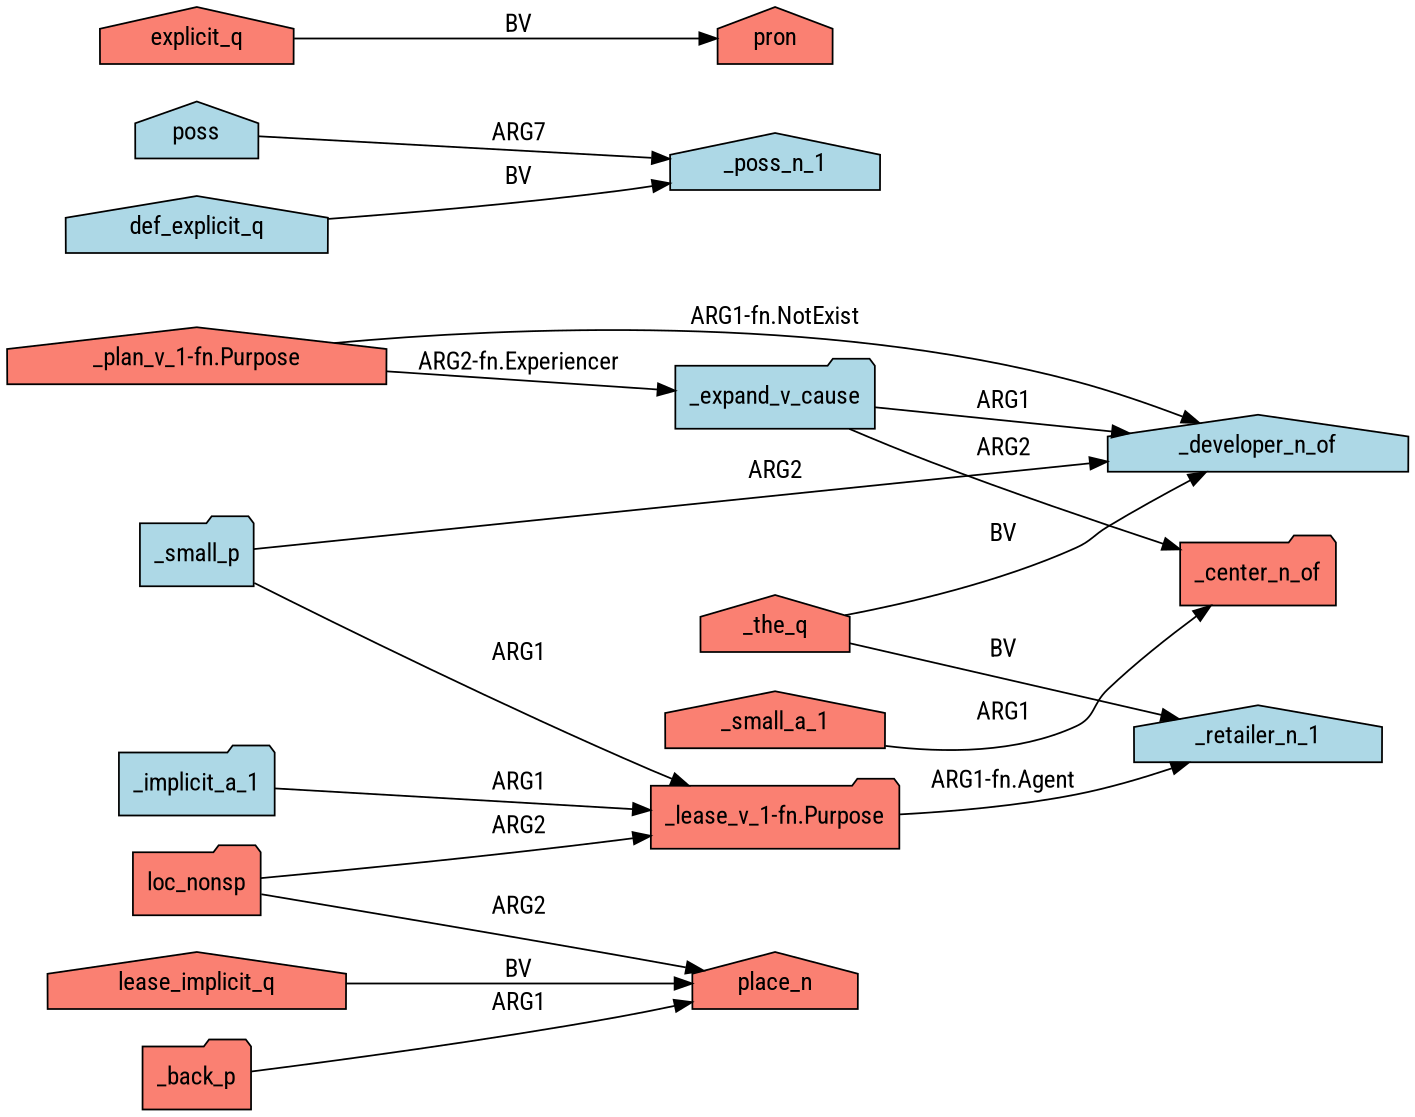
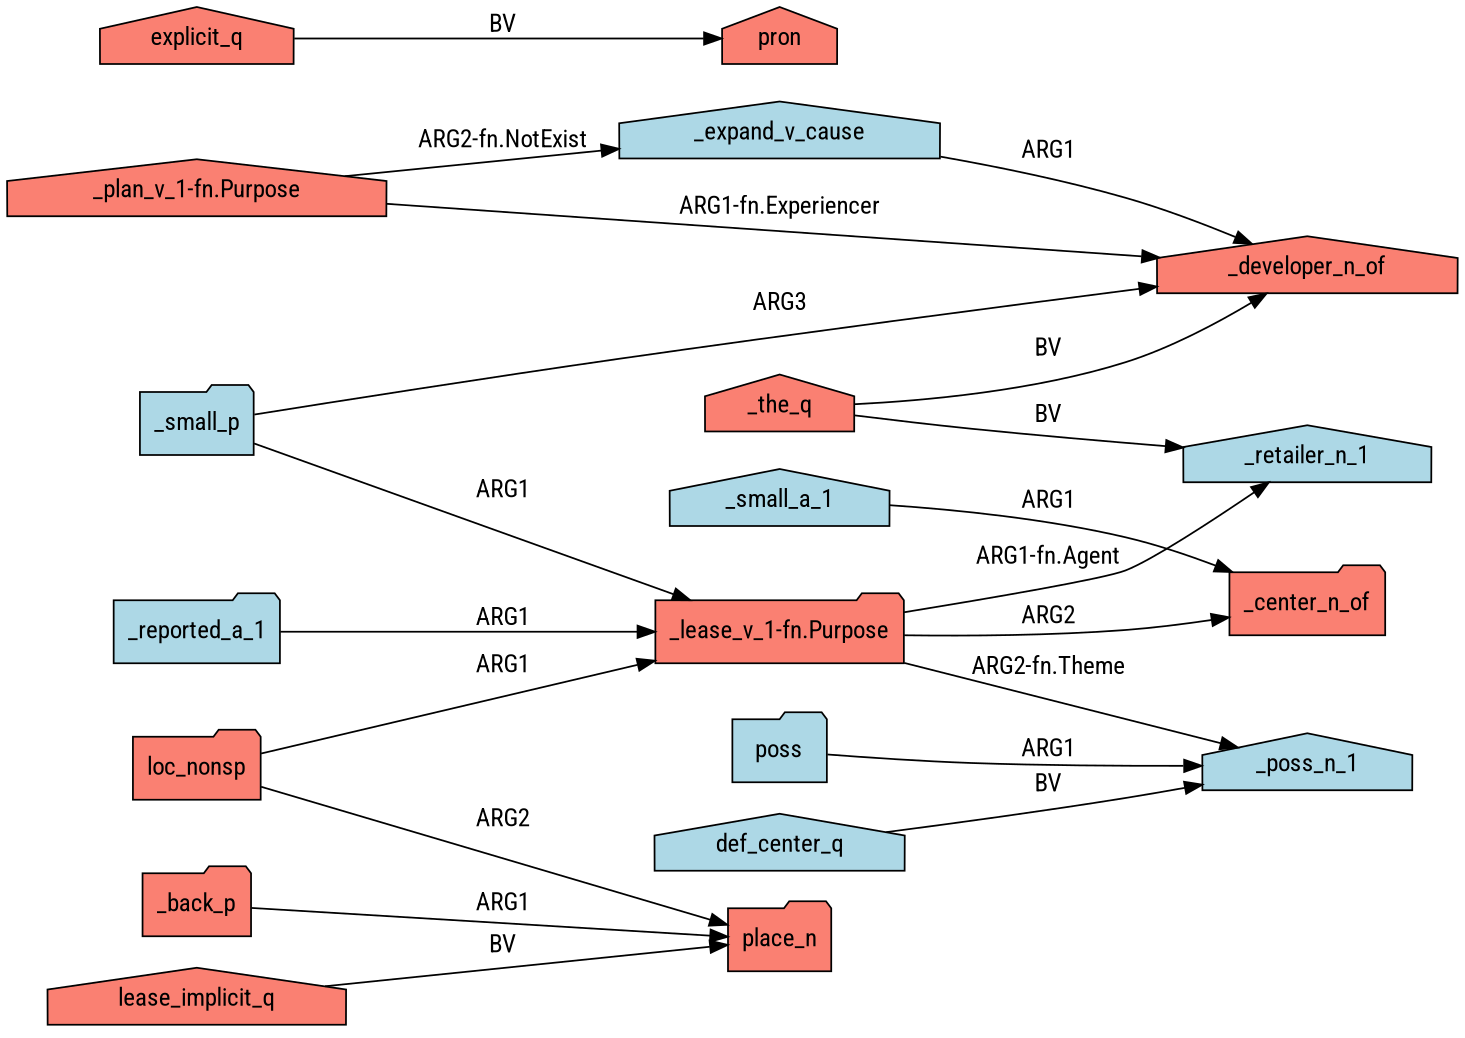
  digraph {
    fontname="Roboto Condensed"
    rankdir=LR
    node [fillcolor=salmon fontname="Roboto Condensed" shape=house style=filled]
    edge [fontname="Roboto Condensed"]
    _the_q
-   _developer_n_of [fillcolor=lightblue]
+   _developer_n_of
    _retailer_n_1 [fillcolor=lightblue]
    _center_n_of [shape=folder]
    n5 [fillcolor=lightblue label=_poss_n_1]
-   poss [fillcolor=lightblue]
+   poss [fillcolor=lightblue shape=folder]
    pron
    n8 [label="_lease_v_1-fn.Purpose" shape=folder]
    "_plan_v_1-fn.Purpose"
-   _expand_v_cause [fillcolor=lightblue shape=folder]
+   _expand_v_cause [fillcolor=lightblue]
    n11 [label=lease_implicit_q]
-   place_n
+   place_n [shape=folder]
    n13 [fillcolor=lightblue label=_small_p shape=folder]
    n14 [label=explicit_q]
    loc_nonsp [shape=folder]
-   _small_a_1
-   _reported_a_1 [fillcolor=lightblue shape=folder label=_implicit_a_1]
+   _small_a_1 [fillcolor=lightblue]
+   _reported_a_1 [fillcolor=lightblue shape=folder]
    _back_p [shape=folder]
-   def_explicit_q [fillcolor=lightblue]
+   def_explicit_q [fillcolor=lightblue label=def_center_q]
    _the_q -> _developer_n_of [label=BV]
    _the_q -> _retailer_n_1 [label=BV]
-   poss -> n5 [label=ARG7]
+   poss -> n5 [label=ARG1]
    n8 -> _retailer_n_1 [label="ARG1-fn.Agent"]
-   "_plan_v_1-fn.Purpose" -> _developer_n_of [label="ARG1-fn.NotExist"]
-   "_plan_v_1-fn.Purpose" -> _expand_v_cause [label="ARG2-fn.Experiencer"]
+   n8 -> n5 [label="ARG2-fn.Theme"]
+   "_plan_v_1-fn.Purpose" -> _developer_n_of [label="ARG1-fn.Experiencer"]
+   "_plan_v_1-fn.Purpose" -> _expand_v_cause [label="ARG2-fn.NotExist"]
    _expand_v_cause -> _developer_n_of [label=ARG1]
-   _expand_v_cause -> _center_n_of [label=ARG2]
+   n8 -> _center_n_of [label=ARG2]
    n11 -> place_n [label=BV]
-   n13 -> _developer_n_of [label=ARG2]
+   n13 -> _developer_n_of [label=ARG3]
    n13 -> n8 [label=ARG1]
    n14 -> pron [label=BV]
-   loc_nonsp -> n8 [label=ARG2]
+   loc_nonsp -> n8 [label=ARG1]
    loc_nonsp -> place_n [label=ARG2]
    _small_a_1 -> _center_n_of [label=ARG1]
    _reported_a_1 -> n8 [label=ARG1]
    _back_p -> place_n [label=ARG1]
    def_explicit_q -> n5 [label=BV]
  }
